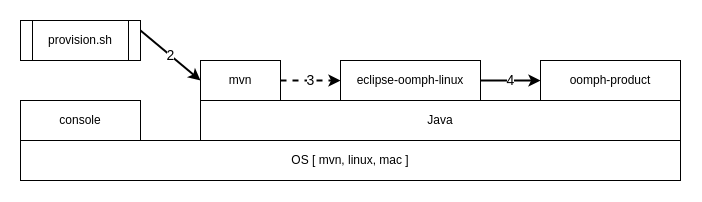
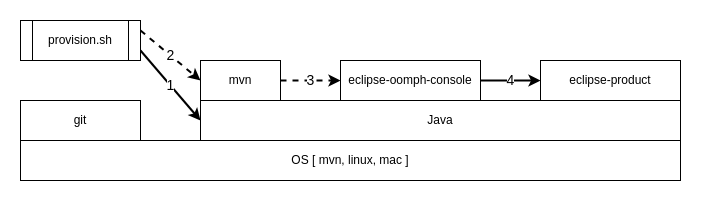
  <mxCell id="0" />
  <mxCell id="1" parent="0" />
  <mxCell id="2" value="Java" style="rounded=0;whiteSpace=wrap;html=1;" vertex="1" parent="1"><mxGeometry x="200" y="100" width="480" height="40" as="geometry" /></mxCell>
  <mxCell id="3" value="OS [ mvn, linux, mac ]" style="rounded=0;whiteSpace=wrap;html=1;" vertex="1" parent="1"><mxGeometry x="20" y="140" width="660" height="40" as="geometry" /></mxCell>
  <mxCell id="4" value="3" style="edgeStyle=none;rounded=0;orthogonalLoop=1;jettySize=auto;html=1;exitX=1;exitY=0.5;exitDx=0;exitDy=0;entryX=0;entryY=0.5;entryDx=0;entryDy=0;strokeWidth=2;fontSize=14;dashed=1;" edge="1" parent="1" source="5" target="11"><mxGeometry relative="1" as="geometry" /></mxCell>
  <mxCell id="5" value="mvn" style="rounded=0;whiteSpace=wrap;html=1;" vertex="1" parent="1"><mxGeometry x="200" y="60" width="80" height="40" as="geometry" /></mxCell>
- <mxCell id="6" value="console" style="rounded=0;whiteSpace=wrap;html=1;" vertex="1" parent="1"><mxGeometry x="20" y="100" width="120" height="40" as="geometry" /></mxCell>
- <mxCell id="8" value="2" style="edgeStyle=none;rounded=0;orthogonalLoop=1;jettySize=auto;html=1;exitX=1;exitY=0.25;exitDx=0;exitDy=0;entryX=0;entryY=0.5;entryDx=0;entryDy=0;strokeWidth=2;fontSize=14;spacing=2;" edge="1" parent="1" source="9" target="5"><mxGeometry relative="1" as="geometry" /></mxCell>
+ <mxCell id="6" value="git" style="rounded=0;whiteSpace=wrap;html=1;" vertex="1" parent="1"><mxGeometry x="20" y="100" width="120" height="40" as="geometry" /></mxCell>
+ <mxCell id="7" value="1" style="rounded=0;orthogonalLoop=1;jettySize=auto;html=1;exitX=1;exitY=0.75;exitDx=0;exitDy=0;entryX=0;entryY=0.5;entryDx=0;entryDy=0;strokeWidth=2;fontSize=14;spacing=2;" edge="1" parent="1" source="9" target="2"><mxGeometry relative="1" as="geometry" /></mxCell>
+ <mxCell id="8" value="2" style="edgeStyle=none;rounded=0;orthogonalLoop=1;jettySize=auto;html=1;exitX=1;exitY=0.25;exitDx=0;exitDy=0;entryX=0;entryY=0.5;entryDx=0;entryDy=0;strokeWidth=2;fontSize=14;spacing=2;dashed=1;" edge="1" parent="1" source="9" target="5"><mxGeometry relative="1" as="geometry" /></mxCell>
  <mxCell id="9" value="provision.sh" style="shape=process;whiteSpace=wrap;html=1;backgroundOutline=1;" vertex="1" parent="1"><mxGeometry x="20" y="20" width="120" height="40" as="geometry" /></mxCell>
  <mxCell id="10" value="4" style="edgeStyle=none;rounded=0;orthogonalLoop=1;jettySize=auto;html=1;exitX=1;exitY=0.5;exitDx=0;exitDy=0;entryX=0;entryY=0.5;entryDx=0;entryDy=0;strokeWidth=2;fontSize=14;" edge="1" parent="1" source="11" target="12"><mxGeometry relative="1" as="geometry" /></mxCell>
- <mxCell id="11" value="eclipse-oomph-linux" style="rounded=0;whiteSpace=wrap;html=1;" vertex="1" parent="1"><mxGeometry x="340" y="60" width="140" height="40" as="geometry" /></mxCell>
- <mxCell id="12" value="oomph-product" style="rounded=0;whiteSpace=wrap;html=1;" vertex="1" parent="1"><mxGeometry x="540" y="60" width="140" height="40" as="geometry" /></mxCell>
+ <mxCell id="11" value="eclipse-oomph-console" style="rounded=0;whiteSpace=wrap;html=1;" vertex="1" parent="1"><mxGeometry x="340" y="60" width="140" height="40" as="geometry" /></mxCell>
+ <mxCell id="12" value="eclipse-product" style="rounded=0;whiteSpace=wrap;html=1;" vertex="1" parent="1"><mxGeometry x="540" y="60" width="140" height="40" as="geometry" /></mxCell>
